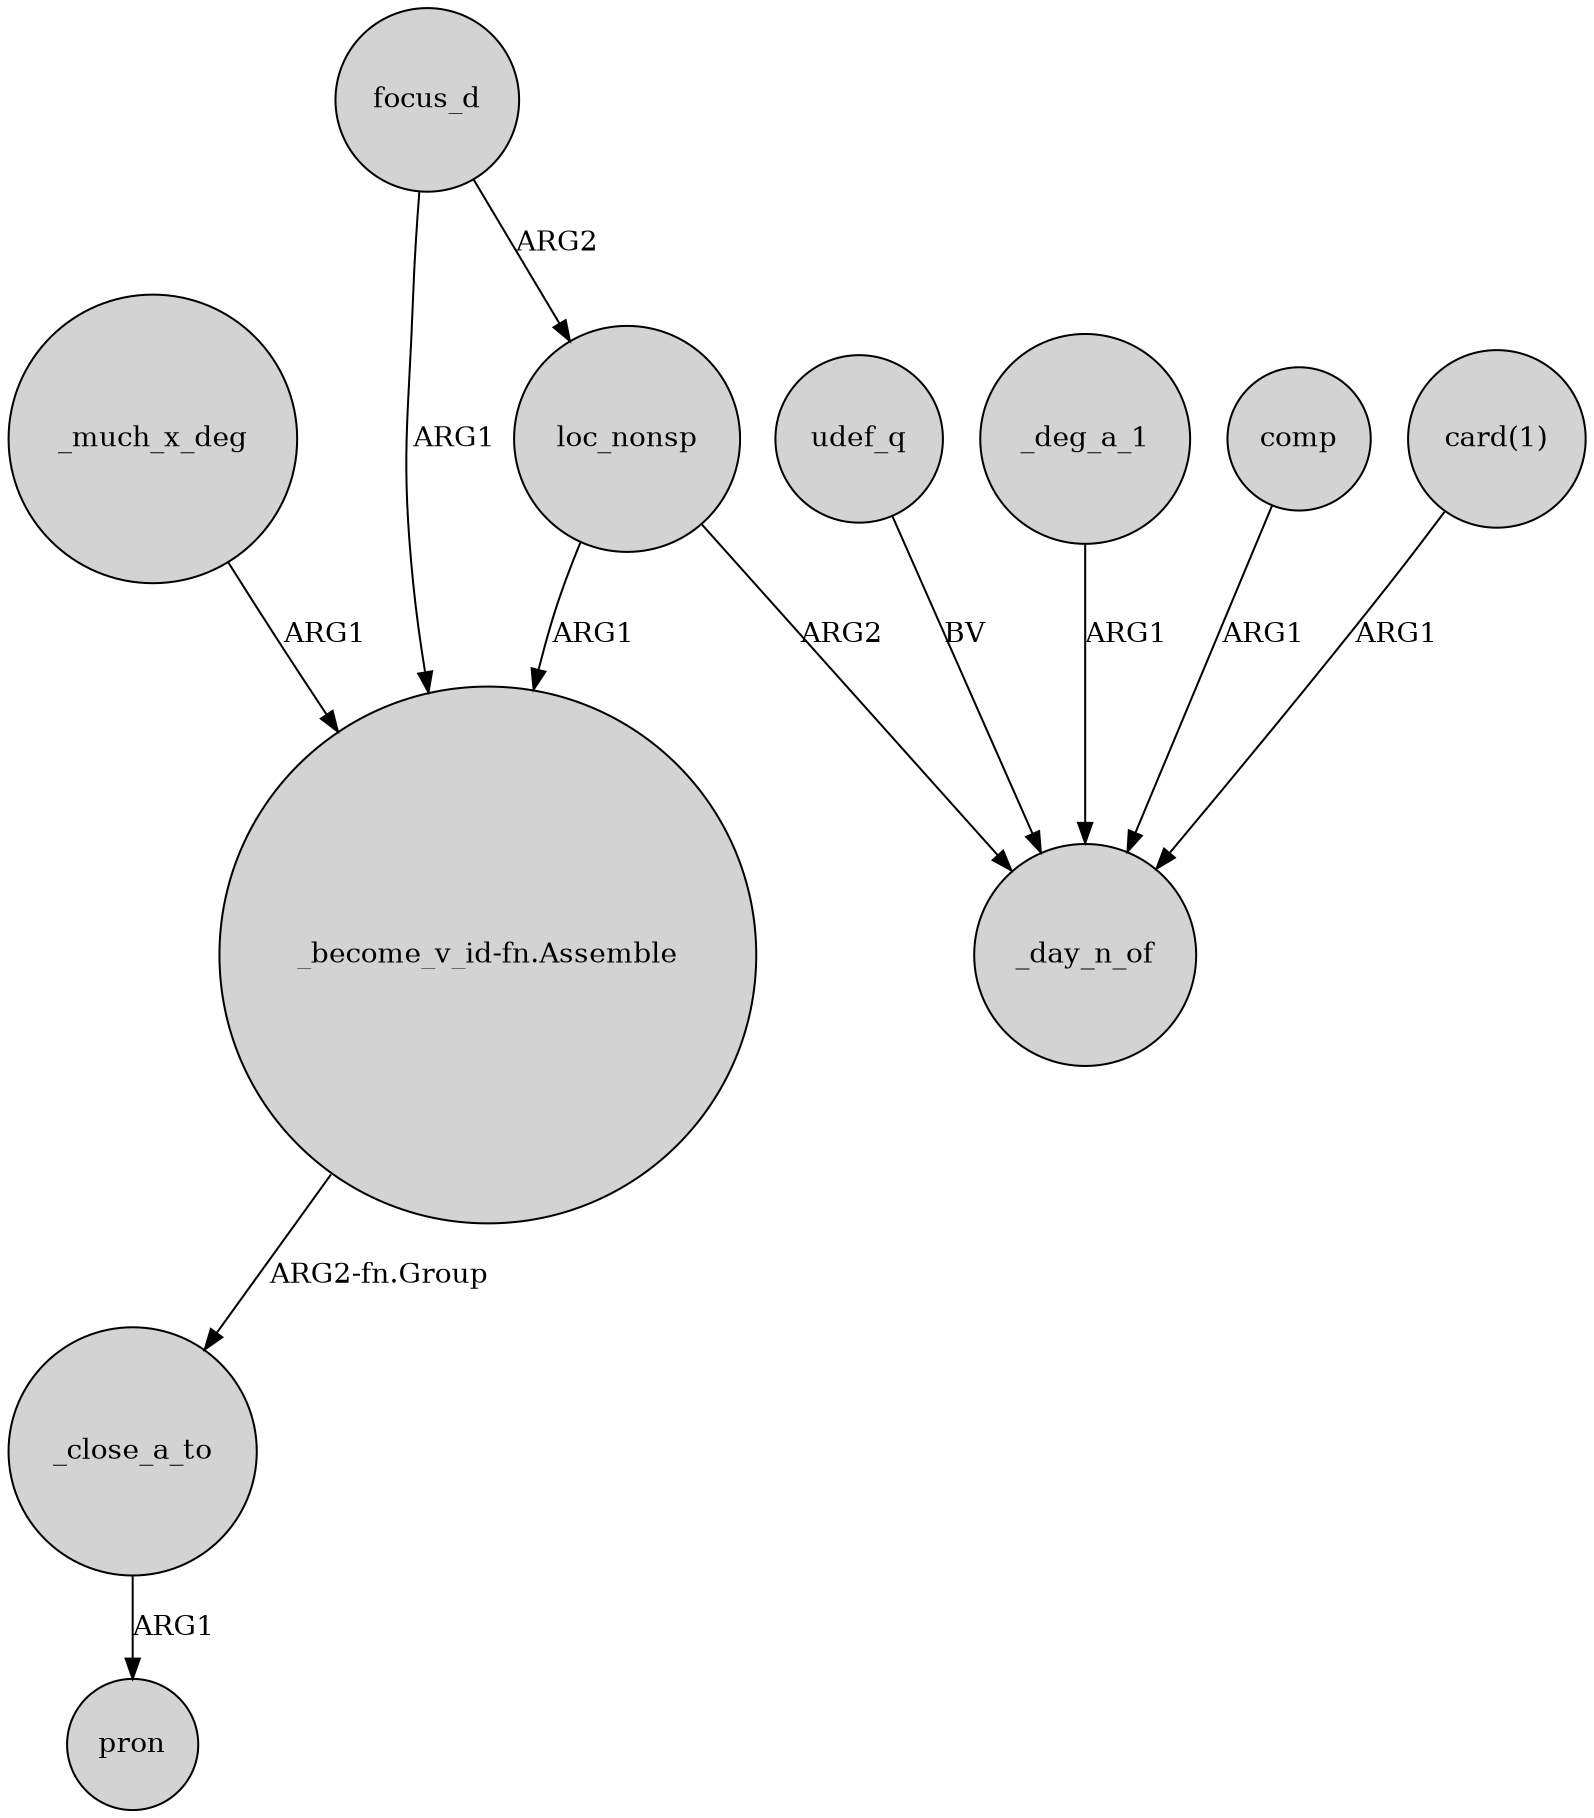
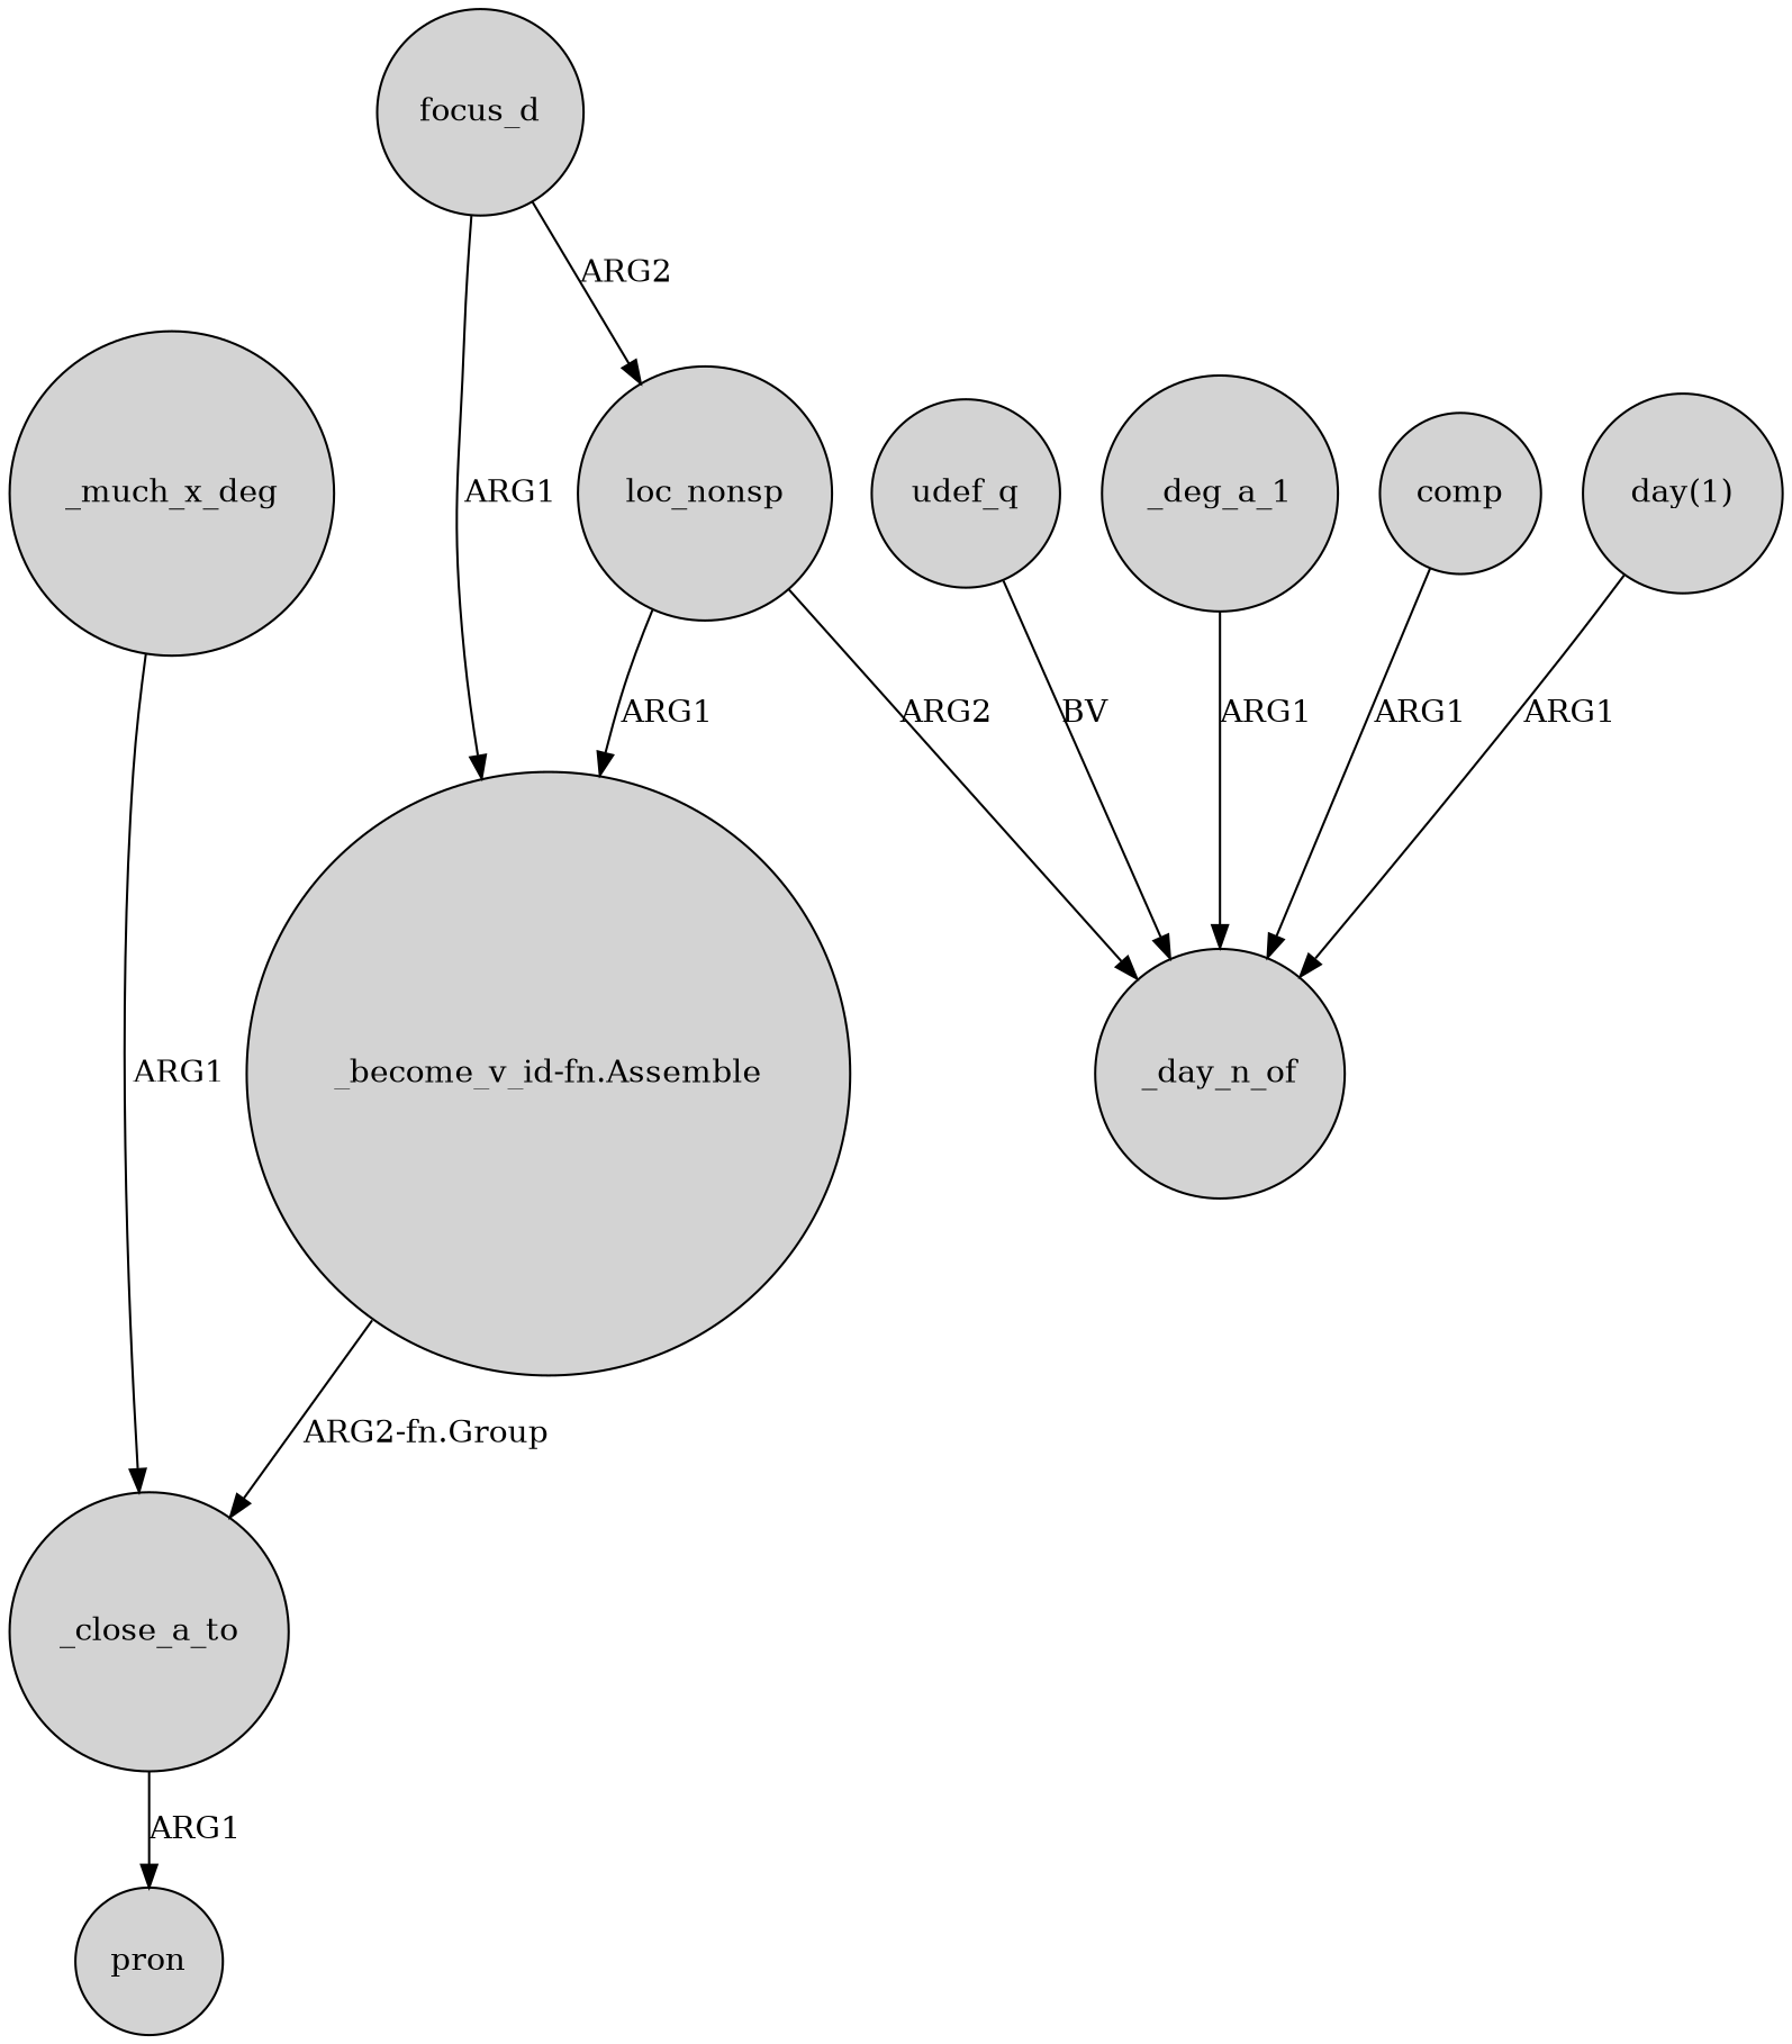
  digraph {
    node [shape=circle style=filled]
    focus_d
    "_become_v_id-fn.Assemble"
    loc_nonsp
    _close_a_to
    _day_n_of
    pron
    n7 [label=_deg_a_1]
    comp
    _much_x_deg
-   "card(1)"
+   "card(1)" [label="day(1)"]
    udef_q
    focus_d -> "_become_v_id-fn.Assemble" [label=ARG1]
    focus_d -> loc_nonsp [label=ARG2]
    "_become_v_id-fn.Assemble" -> _close_a_to [label="ARG2-fn.Group"]
    loc_nonsp -> "_become_v_id-fn.Assemble" [label=ARG1]
    loc_nonsp -> _day_n_of [label=ARG2]
    _close_a_to -> pron [label=ARG1]
    n7 -> _day_n_of [label=ARG1]
    comp -> _day_n_of [label=ARG1]
-   _much_x_deg -> "_become_v_id-fn.Assemble" [label=ARG1]
+   _much_x_deg -> _close_a_to [label=ARG1]
    "card(1)" -> _day_n_of [label=ARG1]
    udef_q -> _day_n_of [label=BV]
  }
